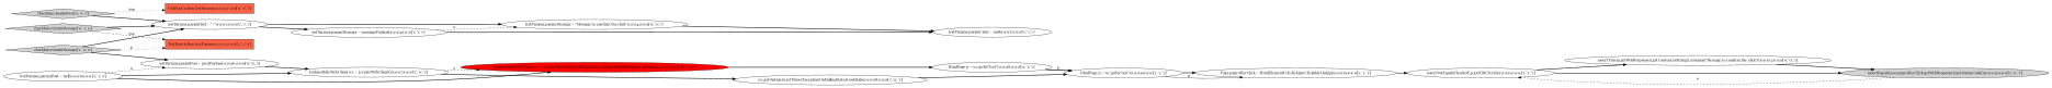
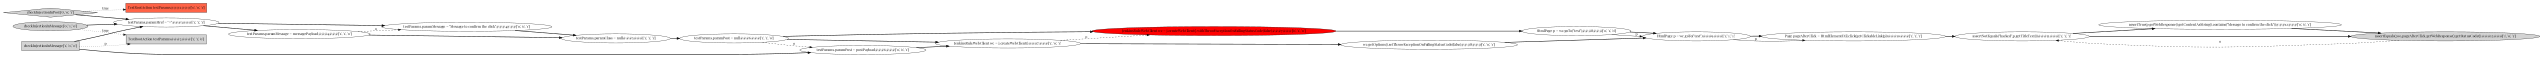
  digraph {
    fontname="Playfair Display"
    rankdir=LR
    node [fillcolor=white fontname="Playfair Display" shape=ellipse style=filled]
    edge [fontname="Playfair Display" style=bold]
    n1 [label="testParams.paramClass = null@@@5@@@['1', '1', '1']"]
    n2 [label="testParams.paramPost = null@@@6@@@['1', '1', '0']"]
    n3 [label="testParams.paramPost = postPayload@@@6@@@['0', '0', '1']"]
    n4 [fillcolor=red label="JenkinsRule.WebClient wc = j.createWebClient().withThrowExceptionOnFailingStatusCode(false)@@@7@@@['0', '1', '0']"]
    n5 [label="JenkinsRule.WebClient wc = j.createWebClient()@@@7@@@['1', '0', '1']"]
-   n6 [fillcolor=lightgray label="checkInjectionInMessage['0', '1', '0']" shape=diamond]
+   n6 [fillcolor=lightgray label="checkInjectionInMessage['0', '1', '0']"]
    n7 [label="testParams.paramHref = \"#\"@@@3@@@['1', '1', '1']"]
-   n8 [fillcolor=tomato label="TestRootAction testParams@@@2@@@['1', '1', '0']" shape=box]
+   n8 [fillcolor=lightgray label="TestRootAction testParams@@@2@@@['1', '1', '0']" shape=box]
    n9 [label="testParams.paramMessage = \"Message to confirm the click\"@@@4@@@['0', '0', '1']"]
    n10 [label="testParams.paramMessage = messagePayload@@@4@@@['1', '1', '0']"]
    n11 [label="assertTrue(p.getWebResponse().getContentAsString().contains(\"Message to confirm the click\"))@@@12@@@['0', '0', '1']"]
    n12 [fillcolor=lightgray label="assertEquals(200,pageAfterClick.getWebResponse().getStatusCode())@@@13@@@['1', '0', '1']"]
    n13 [label="assertNotEquals(\"hacked\",p.getTitleText())@@@11@@@['1', '1', '1']"]
    n14 [label="Page pageAfterClick = HtmlElementUtil.click(getClickableLink(p))@@@10@@@['1', '1', '1']"]
    n15 [label="HtmlPage p = wc.goTo(\"test\")@@@8@@@['0', '1', '0']"]
    n16 [label="HtmlPage p = wc.goTo(\"test\")@@@9@@@['1', '1', '1']"]
    n17 [fillcolor=tomato label="TestRootAction testParams@@@2@@@['0', '0', '1']" shape=box]
    n18 [label="wc.getOptions().setThrowExceptionOnFailingStatusCode(false)@@@8@@@['1', '0', '1']"]
-   n19 [fillcolor=lightgray label="checkInjectionInMessage['1', '0', '0']" shape=diamond]
+   n19 [fillcolor=lightgray label="checkInjectionInMessage['1', '0', '0']" shape=box]
    n20 [fillcolor=lightgray label="checkInjectionInPost['0', '0', '1']" shape=diamond]
+   n1 -> n2
    n2 -> n3 [label=0 style=dashed]
    n2 -> n4
    n2 -> n5
    n3 -> n5
    n4 -> n15
    n5 -> n4 [label=0 style=dashed]
    n5 -> n18
    n6 -> n7
-   n6 -> n8 [label=true style=dashed]
+   n6 -> n8 [label=true style=dotted]
    n7 -> n9
    n7 -> n10
    n9 -> n1
    n10 -> n1
    n10 -> n9 [label=0 style=dashed]
    n11 -> n12
    n12 -> n13 [label=0 style=dashed]
    n13 -> n11
    n13 -> n12
    n14 -> n13
    n15 -> n16 [label=p style=solid]
    n15 -> n16
    n16 -> n14
    n16 -> n14 [label=p style=solid]
    n18 -> n16
    n19 -> n3
    n19 -> n7
    n19 -> n8 [label=p style=dotted]
    n20 -> n7
    n20 -> n17 [label=true style=dotted]
  }
